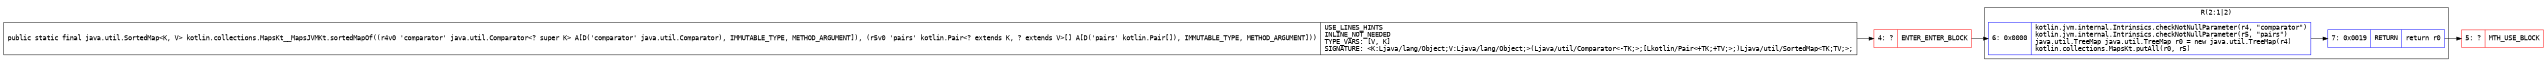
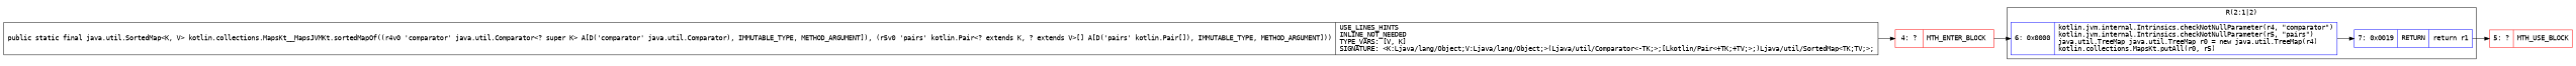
  digraph {
    fontname="DejaVu Sans Mono"
    rankdir=LR
    node [color=blue fontname="DejaVu Sans Mono" shape=record]
    edge [fontname="DejaVu Sans Mono"]
    n1 [label="{6\:\ 0x0000|kotlin.jvm.internal.Intrinsics.checkNotNullParameter(r4, \"comparator\")\lkotlin.jvm.internal.Intrinsics.checkNotNullParameter(r5, \"pairs\")\ljava.util.TreeMap java.util.TreeMap r0 = new java.util.TreeMap(r4)\lkotlin.collections.MapsKt.putAll(r0, r5)\l}"]
-   n2 [label="{7\:\ 0x0019|RETURN\l|return r0\l}"]
+   n2 [label="{7\:\ 0x0019|RETURN\l|return r1\l}"]
    n3 [color=red label="{5\:\ ?|MTH_USE_BLOCK\l}"]
-   n4 [color=red label="{4\:\ ?|ENTER_ENTER_BLOCK\l}"]
+   n4 [color=red label="{4\:\ ?|MTH_ENTER_BLOCK\l}"]
    n5 [label="{public static final java.util.SortedMap\<K, V\> kotlin.collections.MapsKt__MapsJVMKt.sortedMapOf((r4v0 'comparator' java.util.Comparator\<? super K\> A[D('comparator' java.util.Comparator), IMMUTABLE_TYPE, METHOD_ARGUMENT]), (r5v0 'pairs' kotlin.Pair\<? extends K, ? extends V\>[] A[D('pairs' kotlin.Pair[]), IMMUTABLE_TYPE, METHOD_ARGUMENT]))  | USE_LINES_HINTS\lINLINE_NOT_NEEDED\lTYPE_VARS: [V, K]\lSIGNATURE: \<K:Ljava\/lang\/Object;V:Ljava\/lang\/Object;\>(Ljava\/util\/Comparator\<\-TK;\>;[Lkotlin\/Pair\<+TK;+TV;\>;)Ljava\/util\/SortedMap\<TK;TV;\>;\l}" color=""]
    subgraph cluster_1 {
      label="R(2:1|2)"
      n1
      n2
    }
    n1 -> n2
    n2 -> n3
    n4 -> n1
    n5 -> n4
  }
